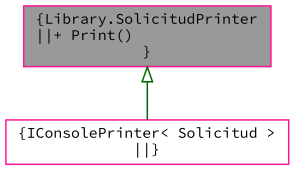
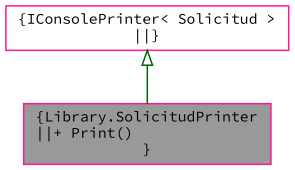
  digraph {
    fontname="Source Code Pro"
    node [color=deeppink fontname="Source Code Pro" fontsize=10 shape=box style=filled]
    n1 [fillcolor=grey60 fontcolor=black height=0.2 label="{Library.SolicitudPrinter\n||+ Print()\l}" width=0.4]
    n2 [fillcolor=white height=0.2 label="{IConsolePrinter\< Solicitud \>\n||}" width=0.4]
-   n1 -> n2 [arrowtail=onormal color=darkgreen dir=back fontname="Source Code Pro" fontsize=10 labelfontname=Helvetica labelfontsize=10 style=solid]
+   n2 -> n1 [arrowtail=onormal color=darkgreen dir=back fontname="Source Code Pro" fontsize=10 labelfontname=Helvetica labelfontsize=10 style=solid]
  }
